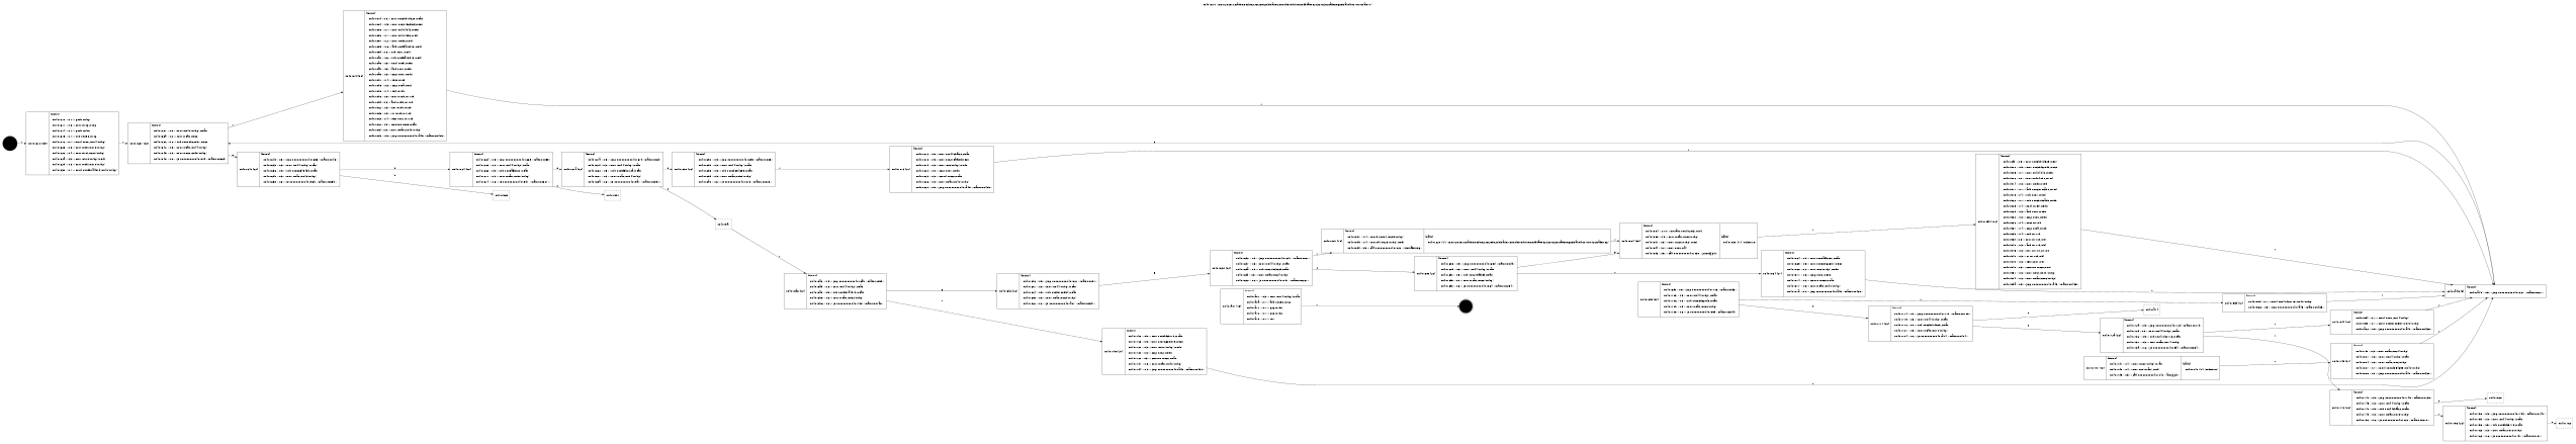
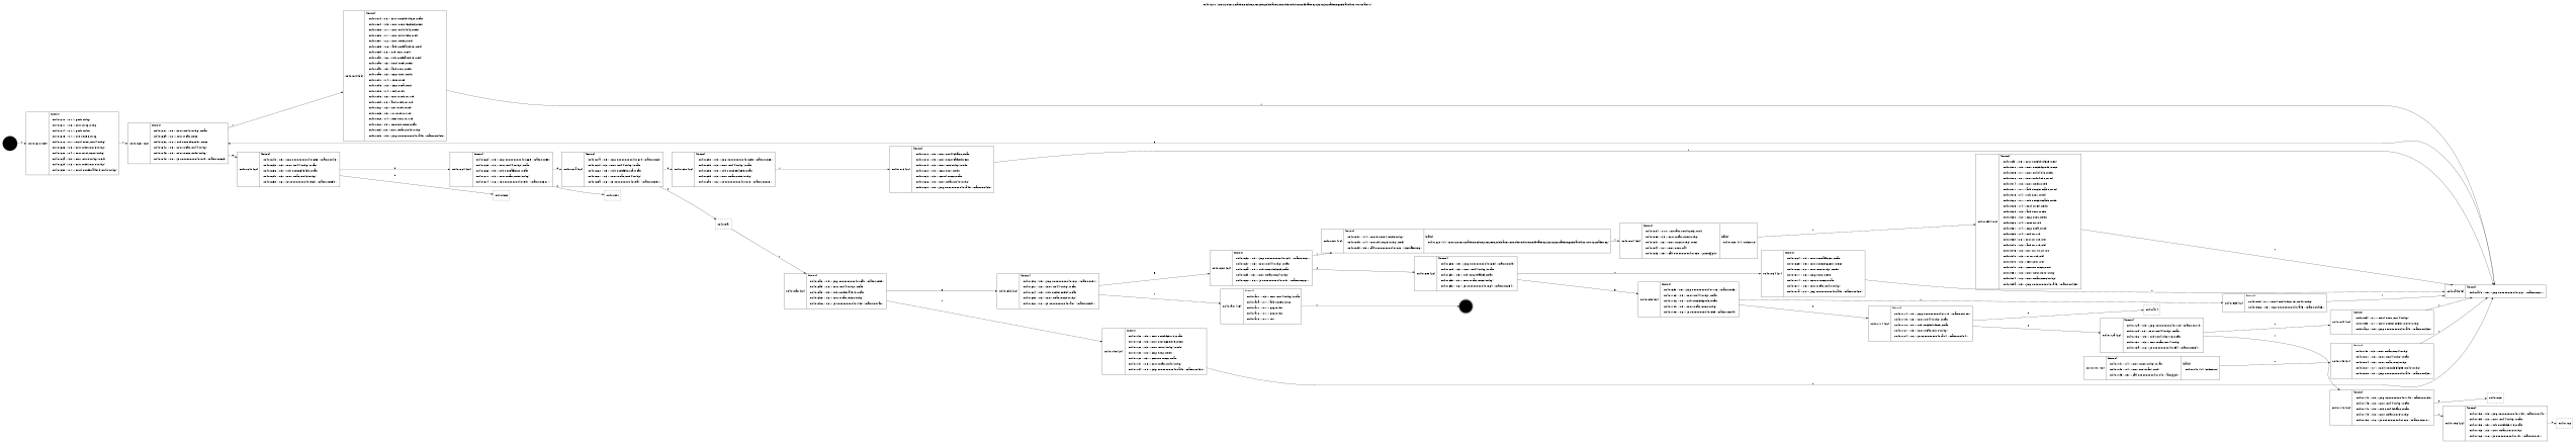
  digraph {
    label="0x401610 (/mnt/c/Users/mathe/Desktop/tcc/POCII/binaries/extr_linuxdriversmfdda9052-i2c.c_i2c_safe_reg_Final-ollvm.out::main(0))"
    labelloc=t
    rankdir=LR
    node [shape=record]
    Entry [fillcolor=black height=0.3 shape=circle style=filled width=0.3]
    n2 [label="{\n     0x401610 [39]\l\n     | [instrs]\l\n     &nbsp;&nbsp;0x401610 \<+1\>: push %rbp\l\n     &nbsp;&nbsp;0x401611 \<+3\>: mov %rsp,%rbp\l\n     &nbsp;&nbsp;0x401614 \<+1\>: push %rbx\l\n     &nbsp;&nbsp;0x401615 \<+7\>: sub $0x98,%rsp\l\n     &nbsp;&nbsp;0x40161c \<+7\>: movl $0x0,-0x14(%rbp)\l\n     &nbsp;&nbsp;0x401623 \<+3\>: mov %edi,-0x18(%rbp)\l\n     &nbsp;&nbsp;0x401626 \<+4\>: mov %rsi,-0x20(%rbp)\l\n     &nbsp;&nbsp;0x40162a \<+3\>: mov -0x18(%rbp),%edi\l\n     &nbsp;&nbsp;0x40162d \<+3\>: mov %edi,-0x10(%rbp)\l\n     &nbsp;&nbsp;0x401630 \<+7\>: movl $0xd51a457d,-0x40(%rbp)\l\n  }"]
    n3 [label="{\n     0x401637 [23]\l\n     | [instrs]\l\n     &nbsp;&nbsp;0x401637 \<+3\>: mov -0x40(%rbp),%eax\l\n     &nbsp;&nbsp;0x40163a \<+2\>: mov %eax,%ecx\l\n     &nbsp;&nbsp;0x40163c \<+6\>: sub $0x83b626b7,%ecx\l\n     &nbsp;&nbsp;0x401642 \<+3\>: mov %eax,-0x44(%rbp)\l\n     &nbsp;&nbsp;0x401645 \<+3\>: mov %ecx,-0x48(%rbp)\l\n     &nbsp;&nbsp;0x401648 \<+6\>: je 000000000040187f \<main+0x26f\>\l\n  }"]
    n4 [label="{\n     0x40187f [88]\l\n     | [instrs]\l\n     &nbsp;&nbsp;0x40187f \<+5\>: mov $0x3bd7d529,%eax\l\n     &nbsp;&nbsp;0x401884 \<+5\>: mov $0x2156b3cf,%ecx\l\n     &nbsp;&nbsp;0x401889 \<+7\>: mov 0x40404c,%edx\l\n     &nbsp;&nbsp;0x401890 \<+7\>: mov 0x404050,%esi\l\n     &nbsp;&nbsp;0x401897 \<+2\>: mov %edx,%edi\l\n     &nbsp;&nbsp;0x401899 \<+6\>: add $0xf5a13d13,%edi\l\n     &nbsp;&nbsp;0x40189f \<+3\>: sub $0x1,%edi\l\n     &nbsp;&nbsp;0x4018a2 \<+6\>: sub $0xf5a13d13,%edi\l\n     &nbsp;&nbsp;0x4018a8 \<+3\>: imul %edi,%edx\l\n     &nbsp;&nbsp;0x4018ab \<+3\>: and $0x1,%edx\l\n     &nbsp;&nbsp;0x4018ae \<+3\>: cmp $0x0,%edx\l\n     &nbsp;&nbsp;0x4018b1 \<+4\>: sete %r8b\l\n     &nbsp;&nbsp;0x4018b5 \<+3\>: cmp $0xa,%esi\l\n     &nbsp;&nbsp;0x4018b8 \<+4\>: setl %r9b\l\n     &nbsp;&nbsp;0x4018bc \<+3\>: mov %r8b,%r10b\l\n     &nbsp;&nbsp;0x4018bf \<+3\>: and %r9b,%r10b\l\n     &nbsp;&nbsp;0x4018c2 \<+3\>: xor %r9b,%r8b\l\n     &nbsp;&nbsp;0x4018c5 \<+3\>: or %r8b,%r10b\l\n     &nbsp;&nbsp;0x4018c8 \<+4\>: test $0x1,%r10b\l\n     &nbsp;&nbsp;0x4018cc \<+3\>: cmovne %ecx,%eax\l\n     &nbsp;&nbsp;0x4018cf \<+3\>: mov %eax,-0x40(%rbp)\l\n     &nbsp;&nbsp;0x4018d2 \<+5\>: jmp 0000000000401a45 \<main+0x435\>\l\n  }"]
    n5 [label="{\n     0x40164e [22]\l\n     | [instrs]\l\n     &nbsp;&nbsp;0x40164e \<+5\>: jmp 0000000000401653 \<main+0x43\>\l\n     &nbsp;&nbsp;0x401653 \<+3\>: mov -0x44(%rbp),%eax\l\n     &nbsp;&nbsp;0x401656 \<+5\>: sub $0x8654e43b,%eax\l\n     &nbsp;&nbsp;0x40165b \<+3\>: mov %eax,-0x4c(%rbp)\l\n     &nbsp;&nbsp;0x40165e \<+6\>: je 000000000040196b \<main+0x35b\>\l\n  }"]
    n6 [label="{\n     0x401a45 [5]\l\n     | [instrs]\l\n     &nbsp;&nbsp;0x401a45 \<+5\>: jmp 0000000000401637 \<main+0x27\>\l\n  }"]
    n7 [label="{\n     0x40196b\l\n  }" style=dashed]
    n8 [label="{\n     0x401664 [22]\l\n     | [instrs]\l\n     &nbsp;&nbsp;0x401664 \<+5\>: jmp 0000000000401669 \<main+0x59\>\l\n     &nbsp;&nbsp;0x401669 \<+3\>: mov -0x44(%rbp),%eax\l\n     &nbsp;&nbsp;0x40166c \<+5\>: sub $0x8aff3c00,%eax\l\n     &nbsp;&nbsp;0x401671 \<+3\>: mov %eax,-0x50(%rbp)\l\n     &nbsp;&nbsp;0x401674 \<+6\>: je 00000000004019d7 \<main+0x3c7\>\l\n  }"]
    n9 [label="{\n     0x4019d7\l\n  }" style=dashed]
    n10 [label="{\n     0x40167a [22]\l\n     | [instrs]\l\n     &nbsp;&nbsp;0x40167a \<+5\>: jmp 000000000040167f \<main+0x6f\>\l\n     &nbsp;&nbsp;0x40167f \<+3\>: mov -0x44(%rbp),%eax\l\n     &nbsp;&nbsp;0x401682 \<+5\>: sub $0x9f5b818a,%eax\l\n     &nbsp;&nbsp;0x401687 \<+3\>: mov %eax,-0x54(%rbp)\l\n     &nbsp;&nbsp;0x40168a \<+6\>: je 00000000004019a1 \<main+0x391\>\l\n  }"]
    Exit [fillcolor=black height=0.3 peripheries=2 shape=circle style=filled width=0.3]
    n12 [label="{\n     0x4019a1\l\n  }" style=dashed]
    n13 [label="{\n     0x401690 [22]\l\n     | [instrs]\l\n     &nbsp;&nbsp;0x401690 \<+5\>: jmp 0000000000401695 \<main+0x85\>\l\n     &nbsp;&nbsp;0x401695 \<+3\>: mov -0x44(%rbp),%eax\l\n     &nbsp;&nbsp;0x401698 \<+5\>: sub $0xcd854699,%eax\l\n     &nbsp;&nbsp;0x40169d \<+3\>: mov %eax,-0x58(%rbp)\l\n     &nbsp;&nbsp;0x4016a0 \<+6\>: je 0000000000401813 \<main+0x203\>\l\n  }"]
    n14 [label="{\n     0x4018fb [100]\l\n     | [instrs]\l\n     &nbsp;&nbsp;0x4018fb \<+5\>: mov $0x3bd7d529,%esi\l\n     &nbsp;&nbsp;0x401900 \<+5\>: mov $0x35f620d5,%ecx\l\n     &nbsp;&nbsp;0x401905 \<+7\>: mov 0x40404c,%edx\l\n     &nbsp;&nbsp;0x40190c \<+8\>: mov 0x404050,%r8d\l\n     &nbsp;&nbsp;0x401914 \<+3\>: mov %edx,%r9d\l\n     &nbsp;&nbsp;0x401917 \<+7\>: add $0x6315ca99,%r9d\l\n     &nbsp;&nbsp;0x40191e \<+4\>: sub $0x1,%r9d\l\n     &nbsp;&nbsp;0x401922 \<+7\>: sub $0x6315ca99,%r9d\l\n     &nbsp;&nbsp;0x401929 \<+4\>: imul %r9d,%edx\l\n     &nbsp;&nbsp;0x40192d \<+3\>: and $0x1,%edx\l\n     &nbsp;&nbsp;0x401930 \<+3\>: cmp $0x0,%edx\l\n     &nbsp;&nbsp;0x401933 \<+4\>: sete %r10b\l\n     &nbsp;&nbsp;0x401937 \<+4\>: cmp $0xa,%r8d\l\n     &nbsp;&nbsp;0x40193b \<+4\>: setl %r11b\l\n     &nbsp;&nbsp;0x40193f \<+3\>: mov %r10b,%bl\l\n     &nbsp;&nbsp;0x401942 \<+3\>: and %r11b,%bl\l\n     &nbsp;&nbsp;0x401945 \<+3\>: xor %r11b,%r10b\l\n     &nbsp;&nbsp;0x401948 \<+3\>: or %r10b,%bl\l\n     &nbsp;&nbsp;0x40194b \<+3\>: test $0x1,%bl\l\n     &nbsp;&nbsp;0x40194e \<+3\>: cmovne %ecx,%esi\l\n     &nbsp;&nbsp;0x401951 \<+3\>: mov %esi,-0x40(%rbp)\l\n     &nbsp;&nbsp;0x401954 \<+6\>: mov %eax,-0x8c(%rbp)\l\n     &nbsp;&nbsp;0x40195a \<+5\>: jmp 0000000000401a45 \<main+0x435\>\l\n  }"]
    n15 [label="{\n     0x4016a6 [22]\l\n     | [instrs]\l\n     &nbsp;&nbsp;0x4016a6 \<+5\>: jmp 00000000004016ab \<main+0x9b\>\l\n     &nbsp;&nbsp;0x4016ab \<+3\>: mov -0x44(%rbp),%eax\l\n     &nbsp;&nbsp;0x4016ae \<+5\>: sub $0xd51a457d,%eax\l\n     &nbsp;&nbsp;0x4016b3 \<+3\>: mov %eax,-0x5c(%rbp)\l\n     &nbsp;&nbsp;0x4016b6 \<+6\>: je 00000000004017be \<main+0x1ae\>\l\n  }"]
    n16 [label="{\n     0x401813 [27]\l\n     | [instrs]\l\n     &nbsp;&nbsp;0x401813 \<+5\>: mov $0x44cbfac8,%eax\l\n     &nbsp;&nbsp;0x401818 \<+5\>: mov $0x27eafbef,%ecx\l\n     &nbsp;&nbsp;0x40181d \<+3\>: mov -0xc(%rbp),%edx\l\n     &nbsp;&nbsp;0x401820 \<+3\>: cmp $0x1,%edx\l\n     &nbsp;&nbsp;0x401823 \<+3\>: cmovl %ecx,%eax\l\n     &nbsp;&nbsp;0x401826 \<+3\>: mov %eax,-0x40(%rbp)\l\n     &nbsp;&nbsp;0x401829 \<+5\>: jmp 0000000000401a45 \<main+0x435\>\l\n  }"]
    n17 [label="{\n     0x4018e4 [23]\l\n     | [instrs]\l\n     &nbsp;&nbsp;0x4018e4 \<+10\>: movabs $0x4020f2,%rdi\l\n     &nbsp;&nbsp;0x4018ee \<+3\>: mov %eax,-0x2c(%rbp)\l\n     &nbsp;&nbsp;0x4018f1 \<+3\>: mov -0x2c(%rbp),%esi\l\n     &nbsp;&nbsp;0x4018f4 \<+2\>: mov $0x0,%al\l\n     &nbsp;&nbsp;0x4018f6 \<+5\>: call 0000000000401030 \<printf@plt\>\l\n     | [calls]\l\n     &nbsp;&nbsp;0x401030 \{1\} (unknown)\l\n  }"]
    n18 [label="{\n     0x4017be [27]\l\n     | [instrs]\l\n     &nbsp;&nbsp;0x4017be \<+5\>: mov $0x5bfc9779,%eax\l\n     &nbsp;&nbsp;0x4017c3 \<+5\>: mov $0x7663be49,%ecx\l\n     &nbsp;&nbsp;0x4017c8 \<+3\>: mov -0x10(%rbp),%edx\l\n     &nbsp;&nbsp;0x4017cb \<+3\>: cmp $0x2,%edx\l\n     &nbsp;&nbsp;0x4017ce \<+3\>: cmovne %ecx,%eax\l\n     &nbsp;&nbsp;0x4017d1 \<+3\>: mov %eax,-0x40(%rbp)\l\n     &nbsp;&nbsp;0x4017d4 \<+5\>: jmp 0000000000401a45 \<main+0x435\>\l\n  }"]
    n19 [label="{\n     0x4016bc [22]\l\n     | [instrs]\l\n     &nbsp;&nbsp;0x4016bc \<+5\>: jmp 00000000004016c1 \<main+0xb1\>\l\n     &nbsp;&nbsp;0x4016c1 \<+3\>: mov -0x44(%rbp),%eax\l\n     &nbsp;&nbsp;0x4016c4 \<+5\>: sub $0xf8108594,%eax\l\n     &nbsp;&nbsp;0x4016c9 \<+3\>: mov %eax,-0x60(%rbp)\l\n     &nbsp;&nbsp;0x4016cc \<+6\>: je 0000000000401a07 \<main+0x3f7\>\l\n  }"]
    n20 [label="{\n     0x4017fe [21]\l\n     | [instrs]\l\n     &nbsp;&nbsp;0x4017fe \<+3\>: mov %eax,-0x24(%rbp)\l\n     &nbsp;&nbsp;0x401801 \<+3\>: mov -0x24(%rbp),%eax\l\n     &nbsp;&nbsp;0x401804 \<+3\>: mov %eax,-0xc(%rbp)\l\n     &nbsp;&nbsp;0x401807 \<+7\>: movl $0xcd854699,-0x40(%rbp)\l\n     &nbsp;&nbsp;0x40180e \<+5\>: jmp 0000000000401a45 \<main+0x435\>\l\n  }"]
    n21 [label="{\n     0x401a07 [13]\l\n     | [instrs]\l\n     &nbsp;&nbsp;0x401a07 \<+3\>: mov -0x14(%rbp),%eax\l\n     &nbsp;&nbsp;0x401a0a \<+7\>: add $0x98,%rsp\l\n     &nbsp;&nbsp;0x401a11 \<+1\>: pop %rbx\l\n     &nbsp;&nbsp;0x401a12 \<+1\>: pop %rbp\l\n     &nbsp;&nbsp;0x401a13 \<+1\>: ret\l\n  }"]
    n22 [label="{\n     0x4016d2 [22]\l\n     | [instrs]\l\n     &nbsp;&nbsp;0x4016d2 \<+5\>: jmp 00000000004016d7 \<main+0xc7\>\l\n     &nbsp;&nbsp;0x4016d7 \<+3\>: mov -0x44(%rbp),%eax\l\n     &nbsp;&nbsp;0x4016da \<+5\>: sub $0x2156b3cf,%eax\l\n     &nbsp;&nbsp;0x4016df \<+3\>: mov %eax,-0x64(%rbp)\l\n     &nbsp;&nbsp;0x4016e2 \<+6\>: je 00000000004018d7 \<main+0x2c7\>\l\n  }"]
    n23 [label="{\n     0x40176c\l\n  }" style=dashed]
    n24 [label="{\n     0x4018d7 [13]\l\n     | [instrs]\l\n     &nbsp;&nbsp;0x4018d7 \<+4\>: movb $0x64,-0x25(%rbp)\l\n     &nbsp;&nbsp;0x4018db \<+4\>: movzbl -0x25(%rbp),%edi\l\n     &nbsp;&nbsp;0x4018df \<+5\>: call 0000000000401220 \<i2c_safe_reg\>\l\n     | [calls]\l\n     &nbsp;&nbsp;0x401220 \{1\} (/mnt/c/Users/mathe/Desktop/tcc/POCII/binaries/extr_linuxdriversmfdda9052-i2c.c_i2c_safe_reg_Final-ollvm.out::i2c_safe_reg)\l\n  }"]
    n25 [label="{\n     0x4016e8 [22]\l\n     | [instrs]\l\n     &nbsp;&nbsp;0x4016e8 \<+5\>: jmp 00000000004016ed \<main+0xdd\>\l\n     &nbsp;&nbsp;0x4016ed \<+3\>: mov -0x44(%rbp),%eax\l\n     &nbsp;&nbsp;0x4016f0 \<+5\>: sub $0x27eafbef,%eax\l\n     &nbsp;&nbsp;0x4016f5 \<+3\>: mov %eax,-0x68(%rbp)\l\n     &nbsp;&nbsp;0x4016f8 \<+6\>: je 0000000000401864 \<main+0x254\>\l\n  }"]
    n26 [label="{\n     0x4017f1 [13]\l\n     | [instrs]\l\n     &nbsp;&nbsp;0x4017f1 \<+4\>: mov -0x20(%rbp),%rax\l\n     &nbsp;&nbsp;0x4017f5 \<+4\>: mov 0x8(%rax),%rdi\l\n     &nbsp;&nbsp;0x4017f9 \<+5\>: call 0000000000401040 \<atoi@plt\>\l\n     | [calls]\l\n     &nbsp;&nbsp;0x401040 \{1\} (unknown)\l\n  }"]
    n27 [label="{\n     0x401864 [27]\l\n     | [instrs]\l\n     &nbsp;&nbsp;0x401864 \<+5\>: mov $0x8aff3c00,%eax\l\n     &nbsp;&nbsp;0x401869 \<+5\>: mov $0x83b626b7,%ecx\l\n     &nbsp;&nbsp;0x40186e \<+3\>: mov -0xc(%rbp),%edx\l\n     &nbsp;&nbsp;0x401871 \<+3\>: cmp $0x0,%edx\l\n     &nbsp;&nbsp;0x401874 \<+3\>: cmove %ecx,%eax\l\n     &nbsp;&nbsp;0x401877 \<+3\>: mov %eax,-0x40(%rbp)\l\n     &nbsp;&nbsp;0x40187a \<+5\>: jmp 0000000000401a45 \<main+0x435\>\l\n  }"]
    n28 [label="{\n     0x4016fe [22]\l\n     | [instrs]\l\n     &nbsp;&nbsp;0x4016fe \<+5\>: jmp 0000000000401703 \<main+0xf3\>\l\n     &nbsp;&nbsp;0x401703 \<+3\>: mov -0x44(%rbp),%eax\l\n     &nbsp;&nbsp;0x401706 \<+5\>: sub $0x35f620d5,%eax\l\n     &nbsp;&nbsp;0x40170b \<+3\>: mov %eax,-0x6c(%rbp)\l\n     &nbsp;&nbsp;0x40170e \<+6\>: je 000000000040195f \<main+0x34f\>\l\n  }"]
    n29 [label="{\n     0x401756 [22]\l\n     | [instrs]\l\n     &nbsp;&nbsp;0x401756 \<+5\>: jmp 000000000040175b \<main+0x14b\>\l\n     &nbsp;&nbsp;0x40175b \<+3\>: mov -0x44(%rbp),%eax\l\n     &nbsp;&nbsp;0x40175e \<+5\>: sub $0x5bfc9779,%eax\l\n     &nbsp;&nbsp;0x401763 \<+3\>: mov %eax,-0x7c(%rbp)\l\n     &nbsp;&nbsp;0x401766 \<+6\>: je 00000000004017f1 \<main+0x1e1\>\l\n  }"]
    n30 [label="{\n     0x40195f [12]\l\n     | [instrs]\l\n     &nbsp;&nbsp;0x40195f \<+7\>: movl $0x41dc0713,-0x40(%rbp)\l\n     &nbsp;&nbsp;0x401966 \<+5\>: jmp 0000000000401a45 \<main+0x435\>\l\n  }"]
    n31 [label="{\n     0x401714 [22]\l\n     | [instrs]\l\n     &nbsp;&nbsp;0x401714 \<+5\>: jmp 0000000000401719 \<main+0x109\>\l\n     &nbsp;&nbsp;0x401719 \<+3\>: mov -0x44(%rbp),%eax\l\n     &nbsp;&nbsp;0x40171c \<+5\>: sub $0x3bd7d529,%eax\l\n     &nbsp;&nbsp;0x401721 \<+3\>: mov %eax,-0x70(%rbp)\l\n     &nbsp;&nbsp;0x401724 \<+6\>: je 0000000000401a14 \<main+0x404\>\l\n  }"]
    n32 [label="{\n     0x40182e\l\n  }" style=dashed]
    n33 [label="{\n     0x401a14\l\n  }" style=dashed]
    n34 [label="{\n     0x40172a [22]\l\n     | [instrs]\l\n     &nbsp;&nbsp;0x40172a \<+5\>: jmp 000000000040172f \<main+0x11f\>\l\n     &nbsp;&nbsp;0x40172f \<+3\>: mov -0x44(%rbp),%eax\l\n     &nbsp;&nbsp;0x401732 \<+5\>: sub $0x41dc0713,%eax\l\n     &nbsp;&nbsp;0x401737 \<+3\>: mov %eax,-0x74(%rbp)\l\n     &nbsp;&nbsp;0x40173a \<+6\>: je 00000000004019f4 \<main+0x3e4\>\l\n  }"]
    n35 [label="{\n     0x401740 [22]\l\n     | [instrs]\l\n     &nbsp;&nbsp;0x401740 \<+5\>: jmp 0000000000401745 \<main+0x135\>\l\n     &nbsp;&nbsp;0x401745 \<+3\>: mov -0x44(%rbp),%eax\l\n     &nbsp;&nbsp;0x401748 \<+5\>: sub $0x44cbfac8,%eax\l\n     &nbsp;&nbsp;0x40174d \<+3\>: mov %eax,-0x78(%rbp)\l\n     &nbsp;&nbsp;0x401750 \<+6\>: je 000000000040182e \<main+0x21e\>\l\n  }"]
    n36 [label="{\n     0x4019f4 [19]\l\n     | [instrs]\l\n     &nbsp;&nbsp;0x4019f4 \<+7\>: movl $0x0,-0x14(%rbp)\l\n     &nbsp;&nbsp;0x4019fb \<+7\>: movl $0xf8108594,-0x40(%rbp)\l\n     &nbsp;&nbsp;0x401a02 \<+5\>: jmp 0000000000401a45 \<main+0x435\>\l\n  }"]
    Entry -> n2 [label=" 1"]
    n2 -> n3 [label=" 1"]
    n3 -> n4 [label=" 1"]
    n3 -> n5 [label=" 8"]
    n4 -> n6 [label=" 1"]
    n5 -> n7 [label=" 0"]
    n5 -> n8 [label=" 8"]
    n6 -> n3 [label=" 8"]
    n8 -> n9 [label=" 0"]
    n8 -> n10 [label=" 8"]
    n10 -> n12 [label=" 0"]
    n10 -> n13 [label=" 8"]
    n12 -> n15 [label=" 7"]
    n13 -> n16 [label=" 1"]
    n14 -> n6 [label=" 1"]
    n15 -> n18 [label=" 1"]
    n15 -> n19 [label=" 6"]
    n16 -> n6 [label=" 1"]
    n17 -> n14 [label=" 1"]
    n18 -> n6 [label=" 1"]
+   n19 -> n21 [label=" 1"]
    n19 -> n22 [label=" 5"]
    n20 -> n6 [label=" 1"]
    n21 -> Exit [label=" 1"]
    n22 -> n24 [label=" 1"]
    n22 -> n25 [label=" 4"]
    n24 -> n17 [label=" 1"]
    n25 -> n27 [label=" 1"]
-   n25 -> n17 [label=" 3"]
+   n25 -> n28 [label=" 3"]
    n26 -> n20 [label=" 1"]
    n27 -> n6 [label=" 1"]
    n28 -> n30 [label=" 1"]
    n28 -> n31 [label=" 2"]
    n29 -> n23 [label=" 0"]
    n30 -> n6 [label=" 1"]
    n31 -> n33 [label=" 0"]
    n31 -> n34 [label=" 2"]
    n34 -> n35 [label=" 1"]
    n34 -> n36 [label=" 1"]
    n35 -> n29 [label=" 1"]
    n35 -> n32 [label=" 0"]
    n36 -> n6 [label=" 1"]
  }
